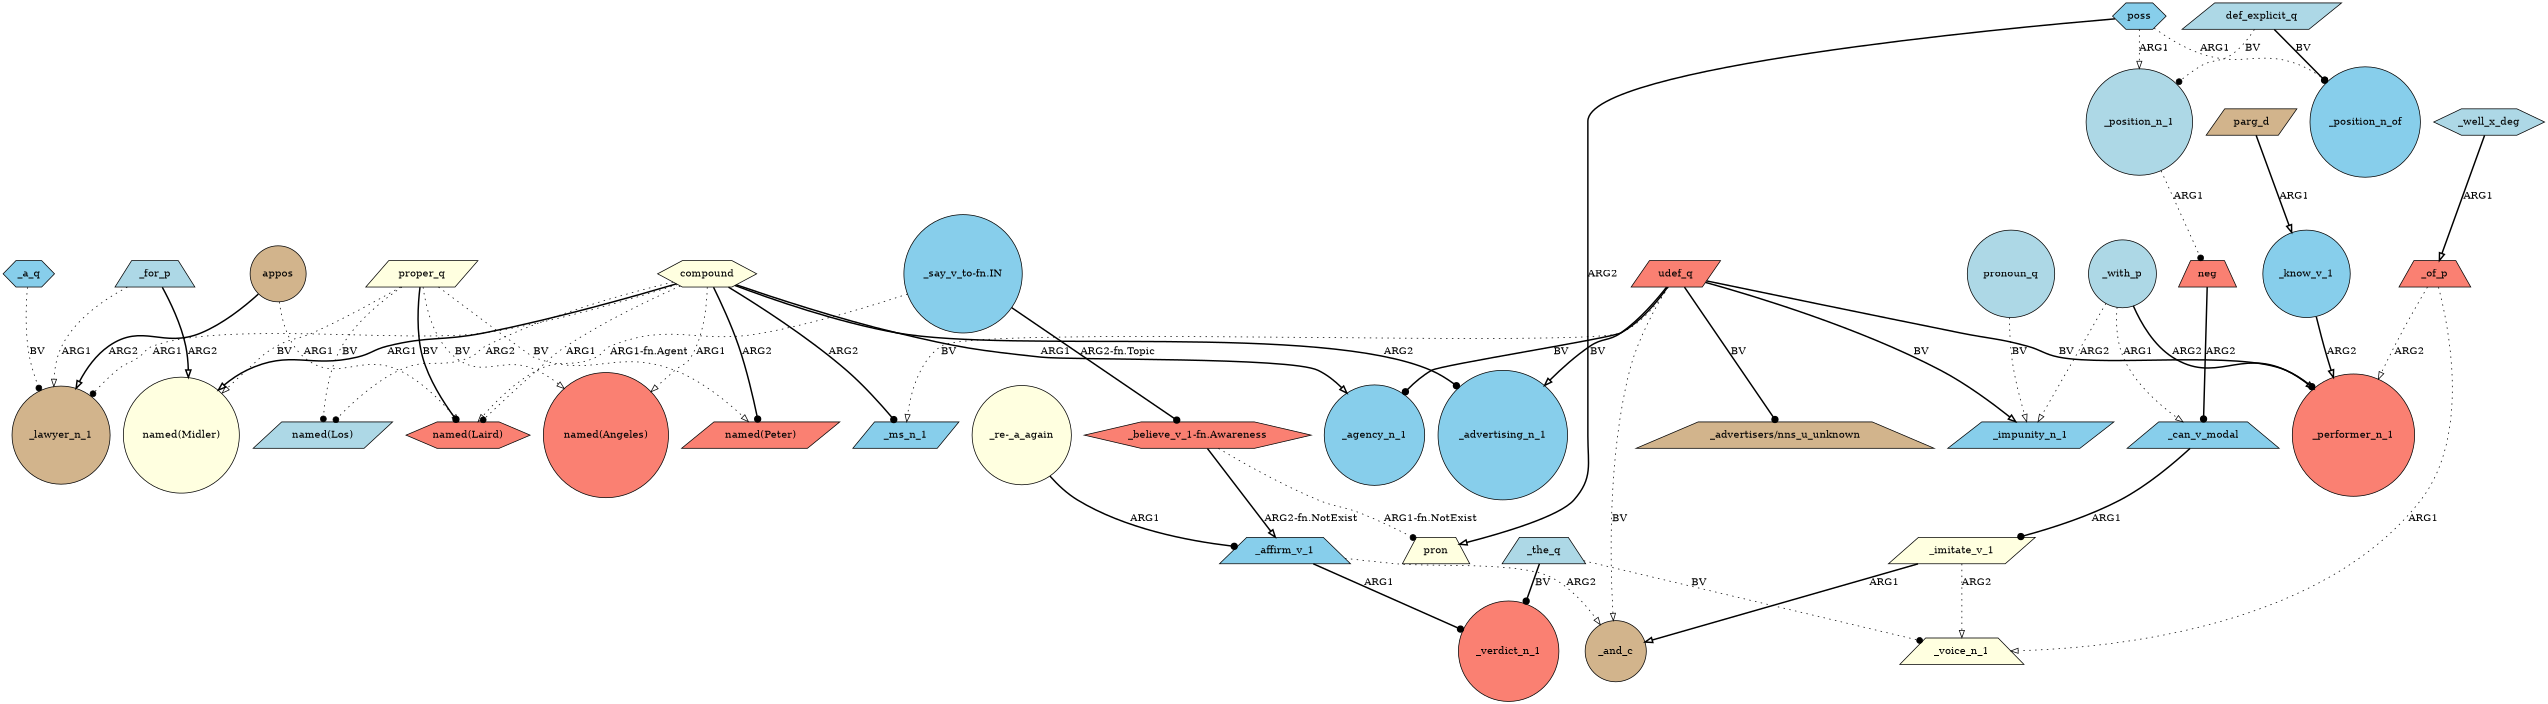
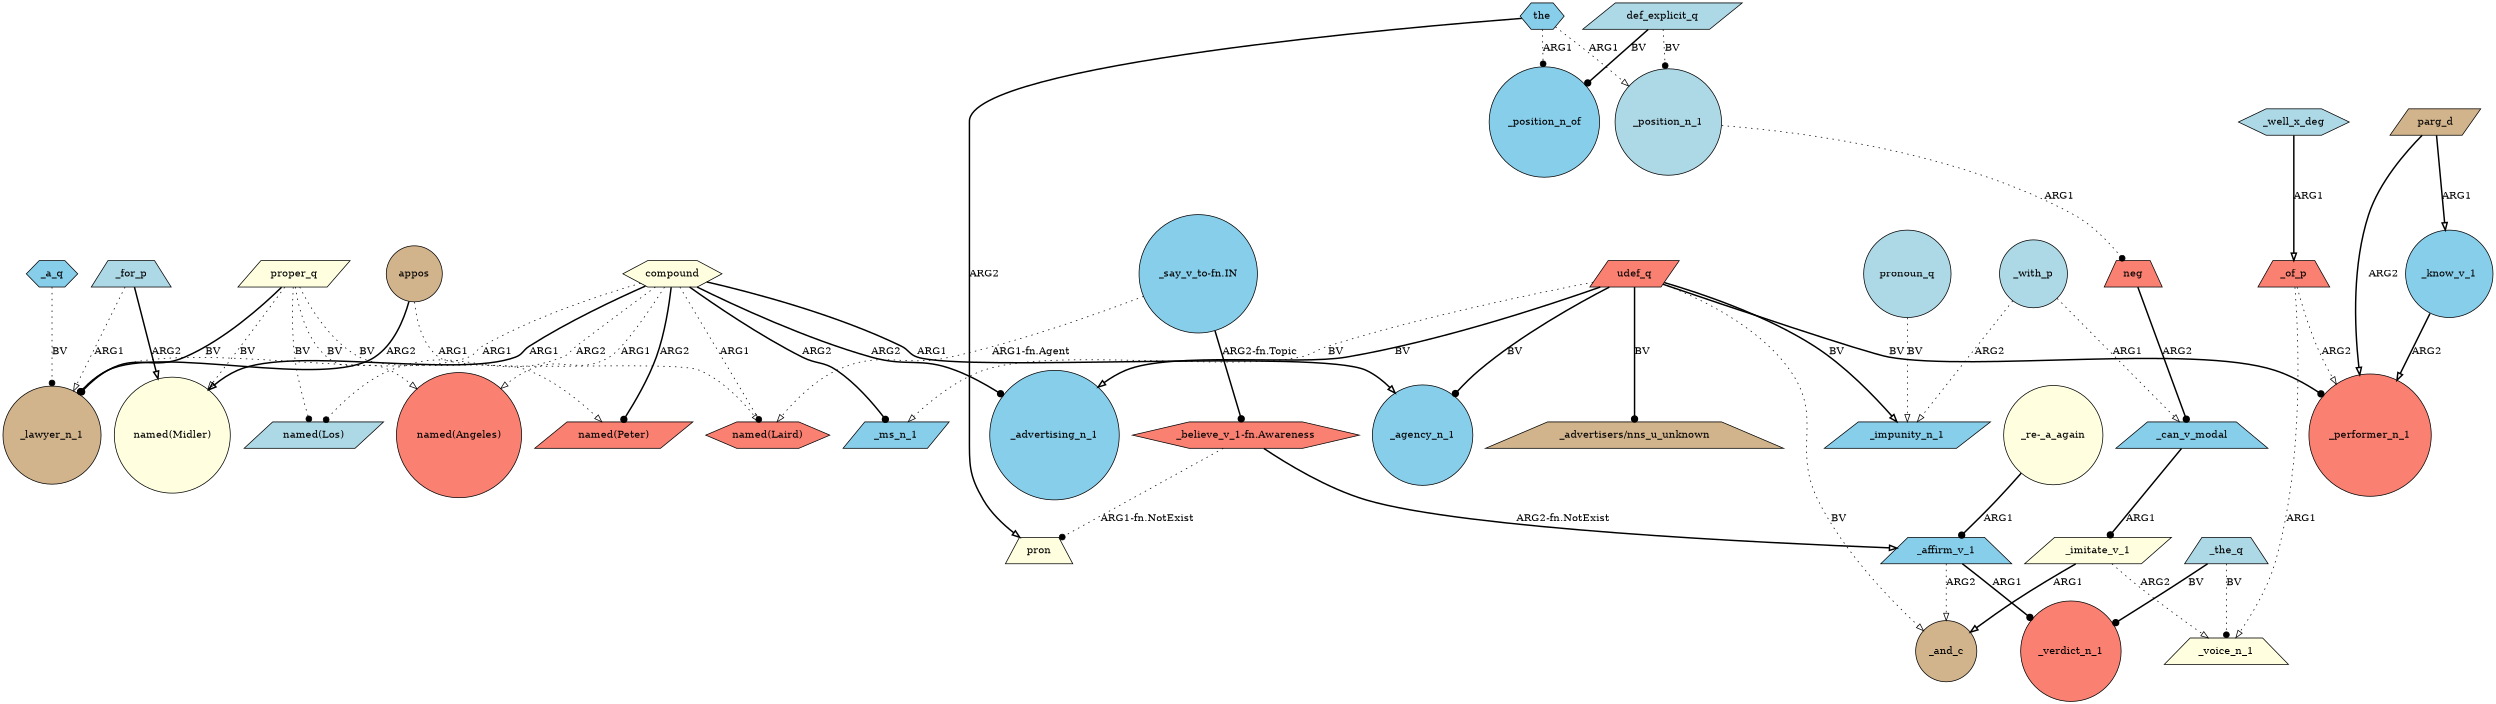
  digraph {
    node [fillcolor=skyblue shape=circle style=filled]
    edge [arrowhead=onormal style=dotted]
    _with_p [fillcolor=lightblue]
    _impunity_n_1 [shape=parallelogram]
    _can_v_modal [shape=trapezium]
    _imitate_v_1 [fillcolor=lightyellow shape=parallelogram]
    compound [fillcolor=lightyellow shape=hexagon]
    _agency_n_1
    _lawyer_n_1 [fillcolor=tan]
    "named(Los)" [fillcolor=lightblue shape=parallelogram]
    "named(Peter)" [fillcolor=salmon shape=parallelogram]
    _ms_n_1 [shape=parallelogram]
    "named(Angeles)" [fillcolor=salmon]
    "named(Midler)" [fillcolor=lightyellow]
    _advertising_n_1
    "named(Laird)" [fillcolor=salmon shape=hexagon]
    _affirm_v_1 [shape=trapezium]
    _and_c [fillcolor=tan]
    _verdict_n_1 [fillcolor=salmon]
    _a_q [shape=hexagon]
    _of_p [fillcolor=salmon shape=trapezium]
    _performer_n_1 [fillcolor=salmon]
    _voice_n_1 [fillcolor=lightyellow shape=trapezium]
-   poss [shape=hexagon]
+   poss [shape=hexagon label=the]
    pron [fillcolor=lightyellow shape=trapezium]
    _position_n_1 [fillcolor=lightblue]
    _position_n_of
    neg [fillcolor=salmon shape=trapezium]
    "_re-_a_again" [fillcolor=lightyellow]
    proper_q [fillcolor=lightyellow shape=parallelogram]
    def_explicit_q [fillcolor=lightblue shape=parallelogram]
    udef_q [fillcolor=salmon shape=parallelogram]
    "_advertisers/nns_u_unknown" [fillcolor=tan shape=trapezium]
    appos [fillcolor=tan]
    _the_q [fillcolor=lightblue shape=trapezium]
    pronoun_q [fillcolor=lightblue]
    parg_d [fillcolor=tan shape=parallelogram]
    _know_v_1
    _for_p [fillcolor=lightblue shape=trapezium]
    "_say_v_to-fn.IN"
    "_believe_v_1-fn.Awareness" [fillcolor=salmon shape=hexagon]
    _well_x_deg [fillcolor=lightblue shape=hexagon]
    _with_p -> _impunity_n_1 [label=ARG2]
    _with_p -> _can_v_modal [label=ARG1]
    _can_v_modal -> _imitate_v_1 [arrowhead=dot label=ARG1 style=bold]
    _imitate_v_1 -> _and_c [label=ARG1 style=bold]
    _imitate_v_1 -> _voice_n_1 [label=ARG2]
    compound -> _agency_n_1 [label=ARG1 style=bold]
    compound -> _lawyer_n_1 [arrowhead=dot label=ARG1]
    compound -> "named(Los)" [arrowhead=dot label=ARG2]
    compound -> "named(Peter)" [arrowhead=dot label=ARG2 style=bold]
    compound -> _ms_n_1 [arrowhead=dot label=ARG2 style=bold]
    compound -> "named(Angeles)" [label=ARG1]
    compound -> "named(Midler)" [label=ARG1 style=bold]
    compound -> _advertising_n_1 [arrowhead=dot label=ARG2 style=bold]
    compound -> "named(Laird)" [arrowhead=dot label=ARG1]
    _affirm_v_1 -> _and_c [label=ARG2]
    _affirm_v_1 -> _verdict_n_1 [arrowhead=dot label=ARG1 style=bold]
    _a_q -> _lawyer_n_1 [arrowhead=dot label=BV]
    _of_p -> _performer_n_1 [label=ARG2]
    _of_p -> _voice_n_1 [label=ARG1]
    poss -> pron [label=ARG2 style=bold]
    poss -> _position_n_1 [label=ARG1]
    poss -> _position_n_of [arrowhead=dot label=ARG1]
    _position_n_1 -> neg [arrowhead=dot label=ARG1]
    neg -> _can_v_modal [arrowhead=dot label=ARG2 style=bold]
    "_re-_a_again" -> _affirm_v_1 [arrowhead=dot label=ARG1 style=bold]
    proper_q -> "named(Los)" [arrowhead=dot label=BV]
    proper_q -> "named(Peter)" [label=BV]
    proper_q -> "named(Angeles)" [label=BV]
    proper_q -> "named(Midler)" [label=BV]
-   proper_q -> "named(Laird)" [arrowhead=dot label=BV style=bold]
+   proper_q -> _lawyer_n_1 [arrowhead=dot label=BV style=bold]
    def_explicit_q -> _position_n_1 [arrowhead=dot label=BV]
    def_explicit_q -> _position_n_of [arrowhead=dot label=BV style=bold]
    udef_q -> _impunity_n_1 [label=BV style=bold]
    udef_q -> _agency_n_1 [arrowhead=dot label=BV style=bold]
    udef_q -> _ms_n_1 [label=BV]
    udef_q -> _advertising_n_1 [label=BV style=bold]
    udef_q -> _and_c [label=BV]
    udef_q -> _performer_n_1 [arrowhead=dot label=BV style=bold]
    udef_q -> "_advertisers/nns_u_unknown" [arrowhead=dot label=BV style=bold]
-   appos -> _lawyer_n_1 [label=ARG2 style=bold]
+   appos -> _lawyer_n_1 [arrowhead=dot label=ARG2 style=bold]
    appos -> "named(Laird)" [label=ARG1]
    _the_q -> _verdict_n_1 [arrowhead=dot label=BV style=bold]
    _the_q -> _voice_n_1 [arrowhead=dot label=BV]
    pronoun_q -> _impunity_n_1 [label=BV]
-   _with_p -> _performer_n_1 [label=ARG2 style=bold]
+   parg_d -> _performer_n_1 [label=ARG2 style=bold]
    parg_d -> _know_v_1 [label=ARG1 style=bold]
    _know_v_1 -> _performer_n_1 [label=ARG2 style=bold]
    _for_p -> _lawyer_n_1 [label=ARG1]
    _for_p -> "named(Midler)" [label=ARG2 style=bold]
    "_say_v_to-fn.IN" -> "named(Laird)" [label="ARG1-fn.Agent"]
    "_say_v_to-fn.IN" -> "_believe_v_1-fn.Awareness" [arrowhead=dot label="ARG2-fn.Topic" style=bold]
    "_believe_v_1-fn.Awareness" -> _affirm_v_1 [label="ARG2-fn.NotExist" style=bold]
    "_believe_v_1-fn.Awareness" -> pron [arrowhead=dot label="ARG1-fn.NotExist"]
    _well_x_deg -> _of_p [label=ARG1 style=bold]
  }
